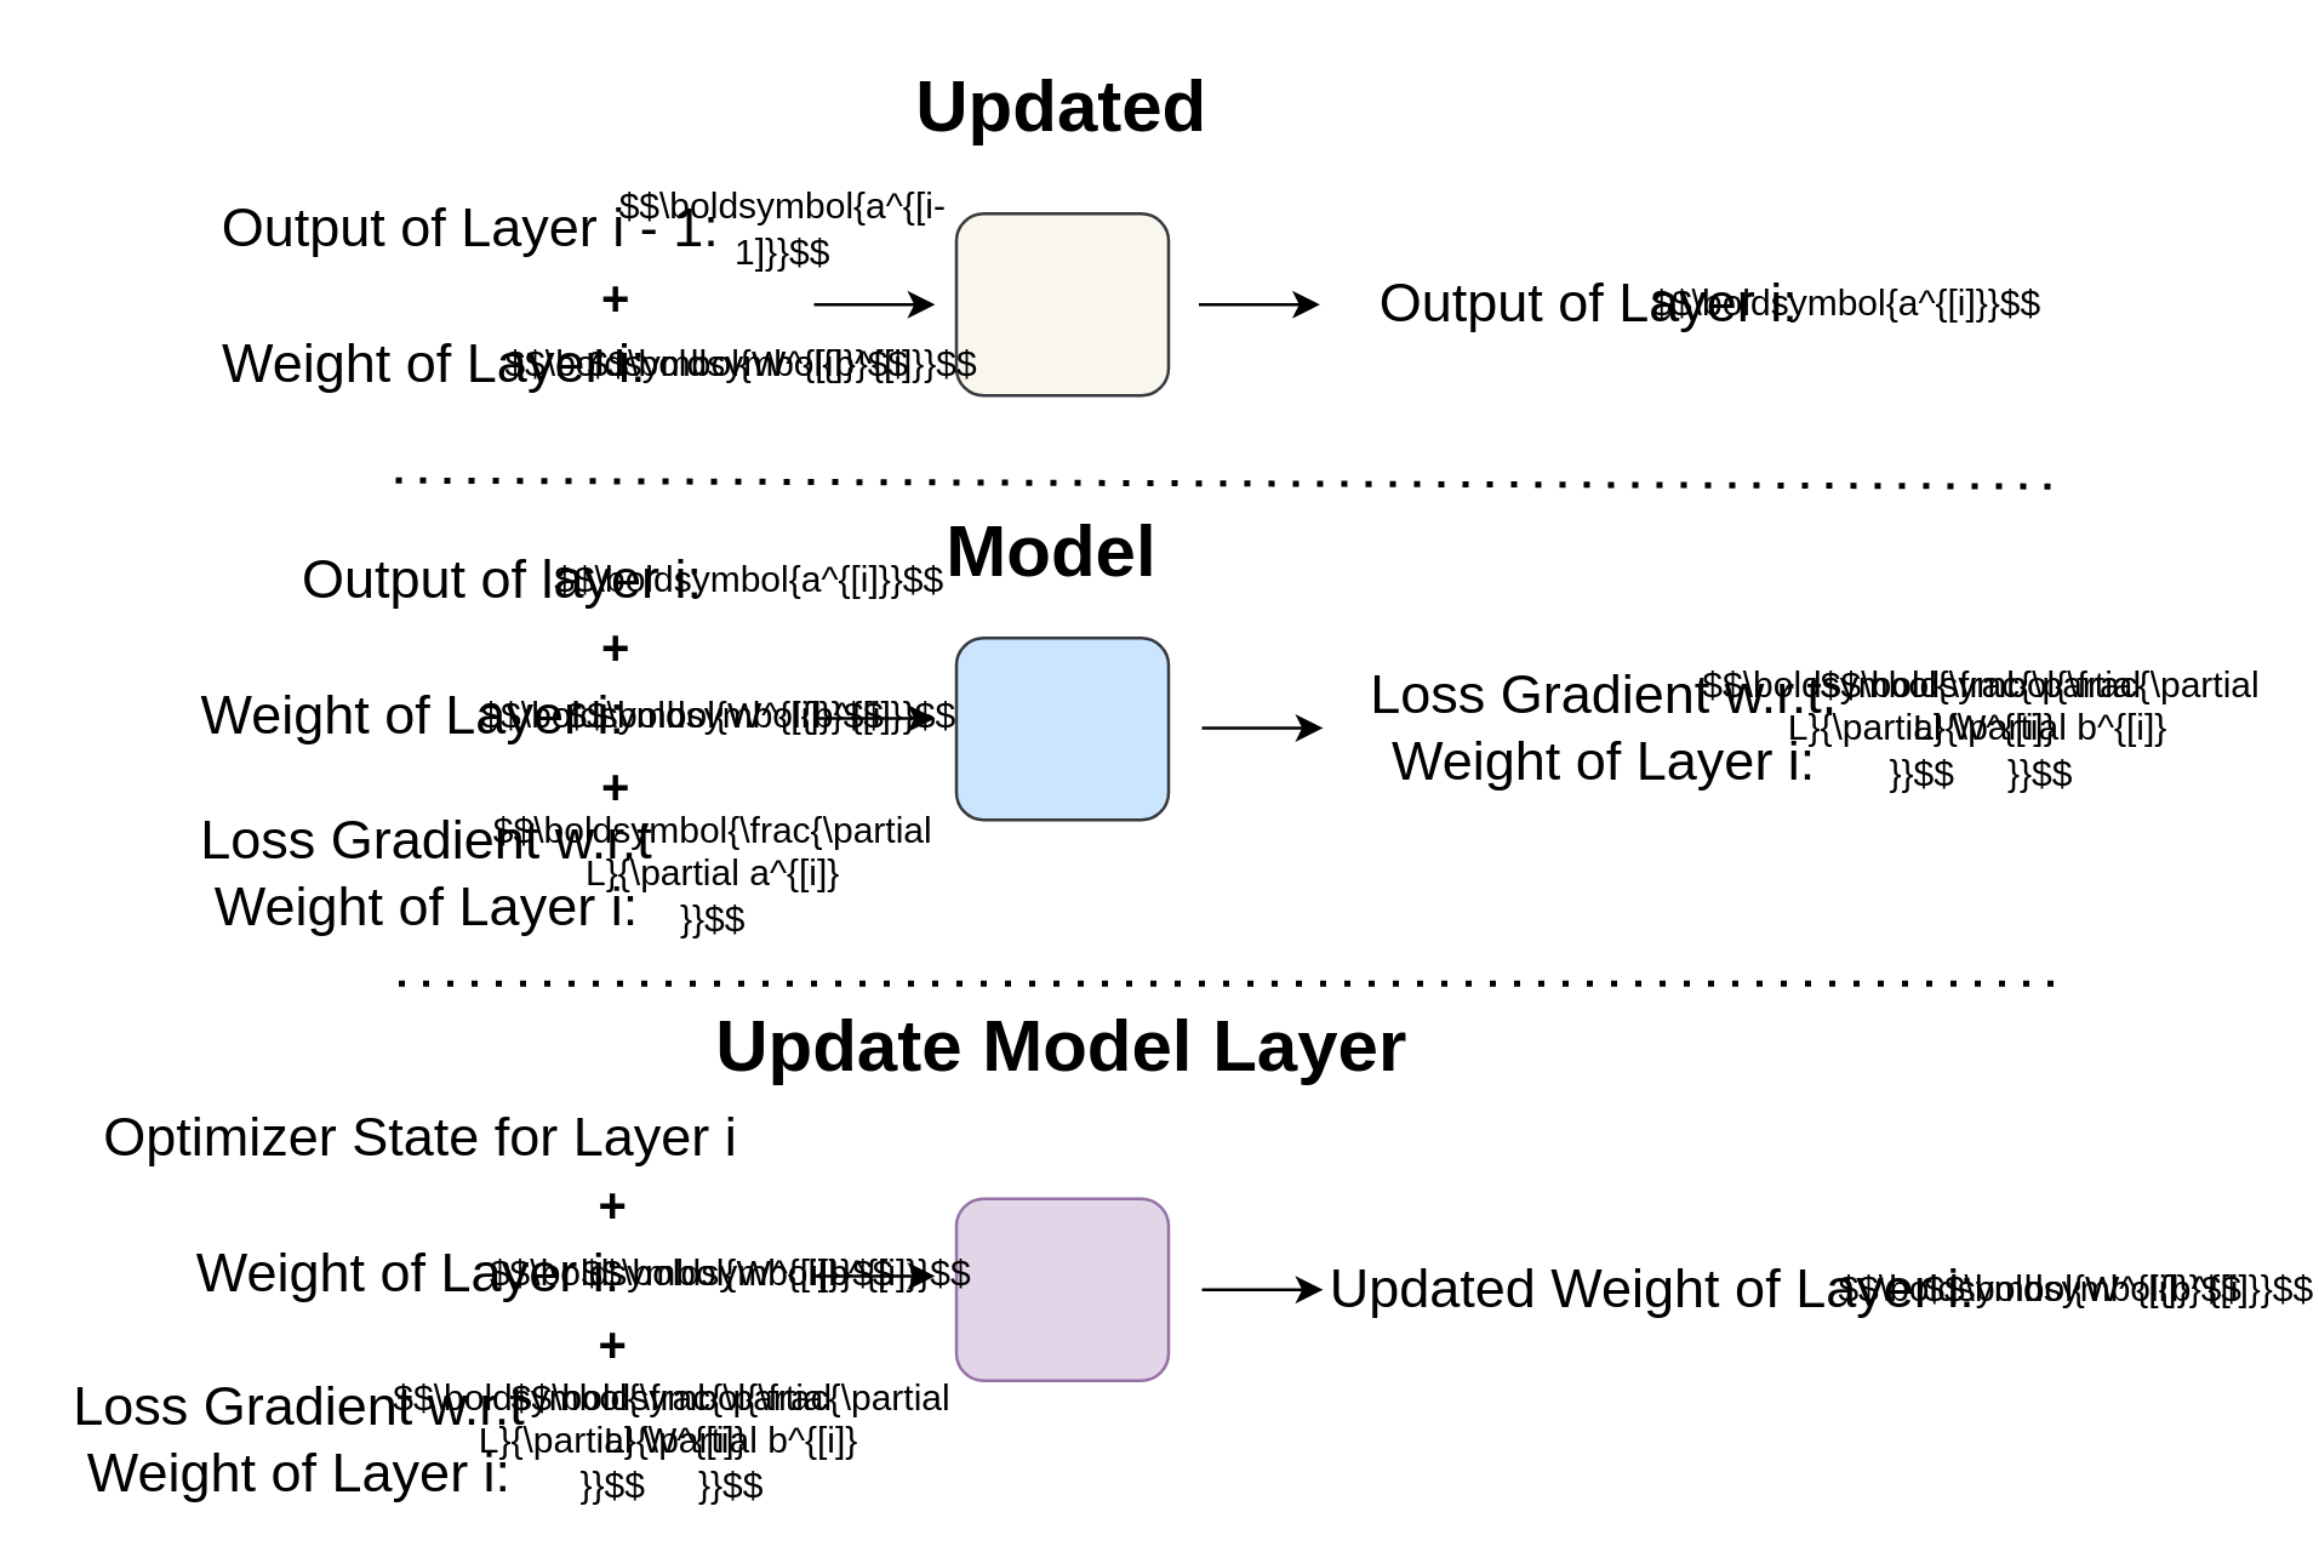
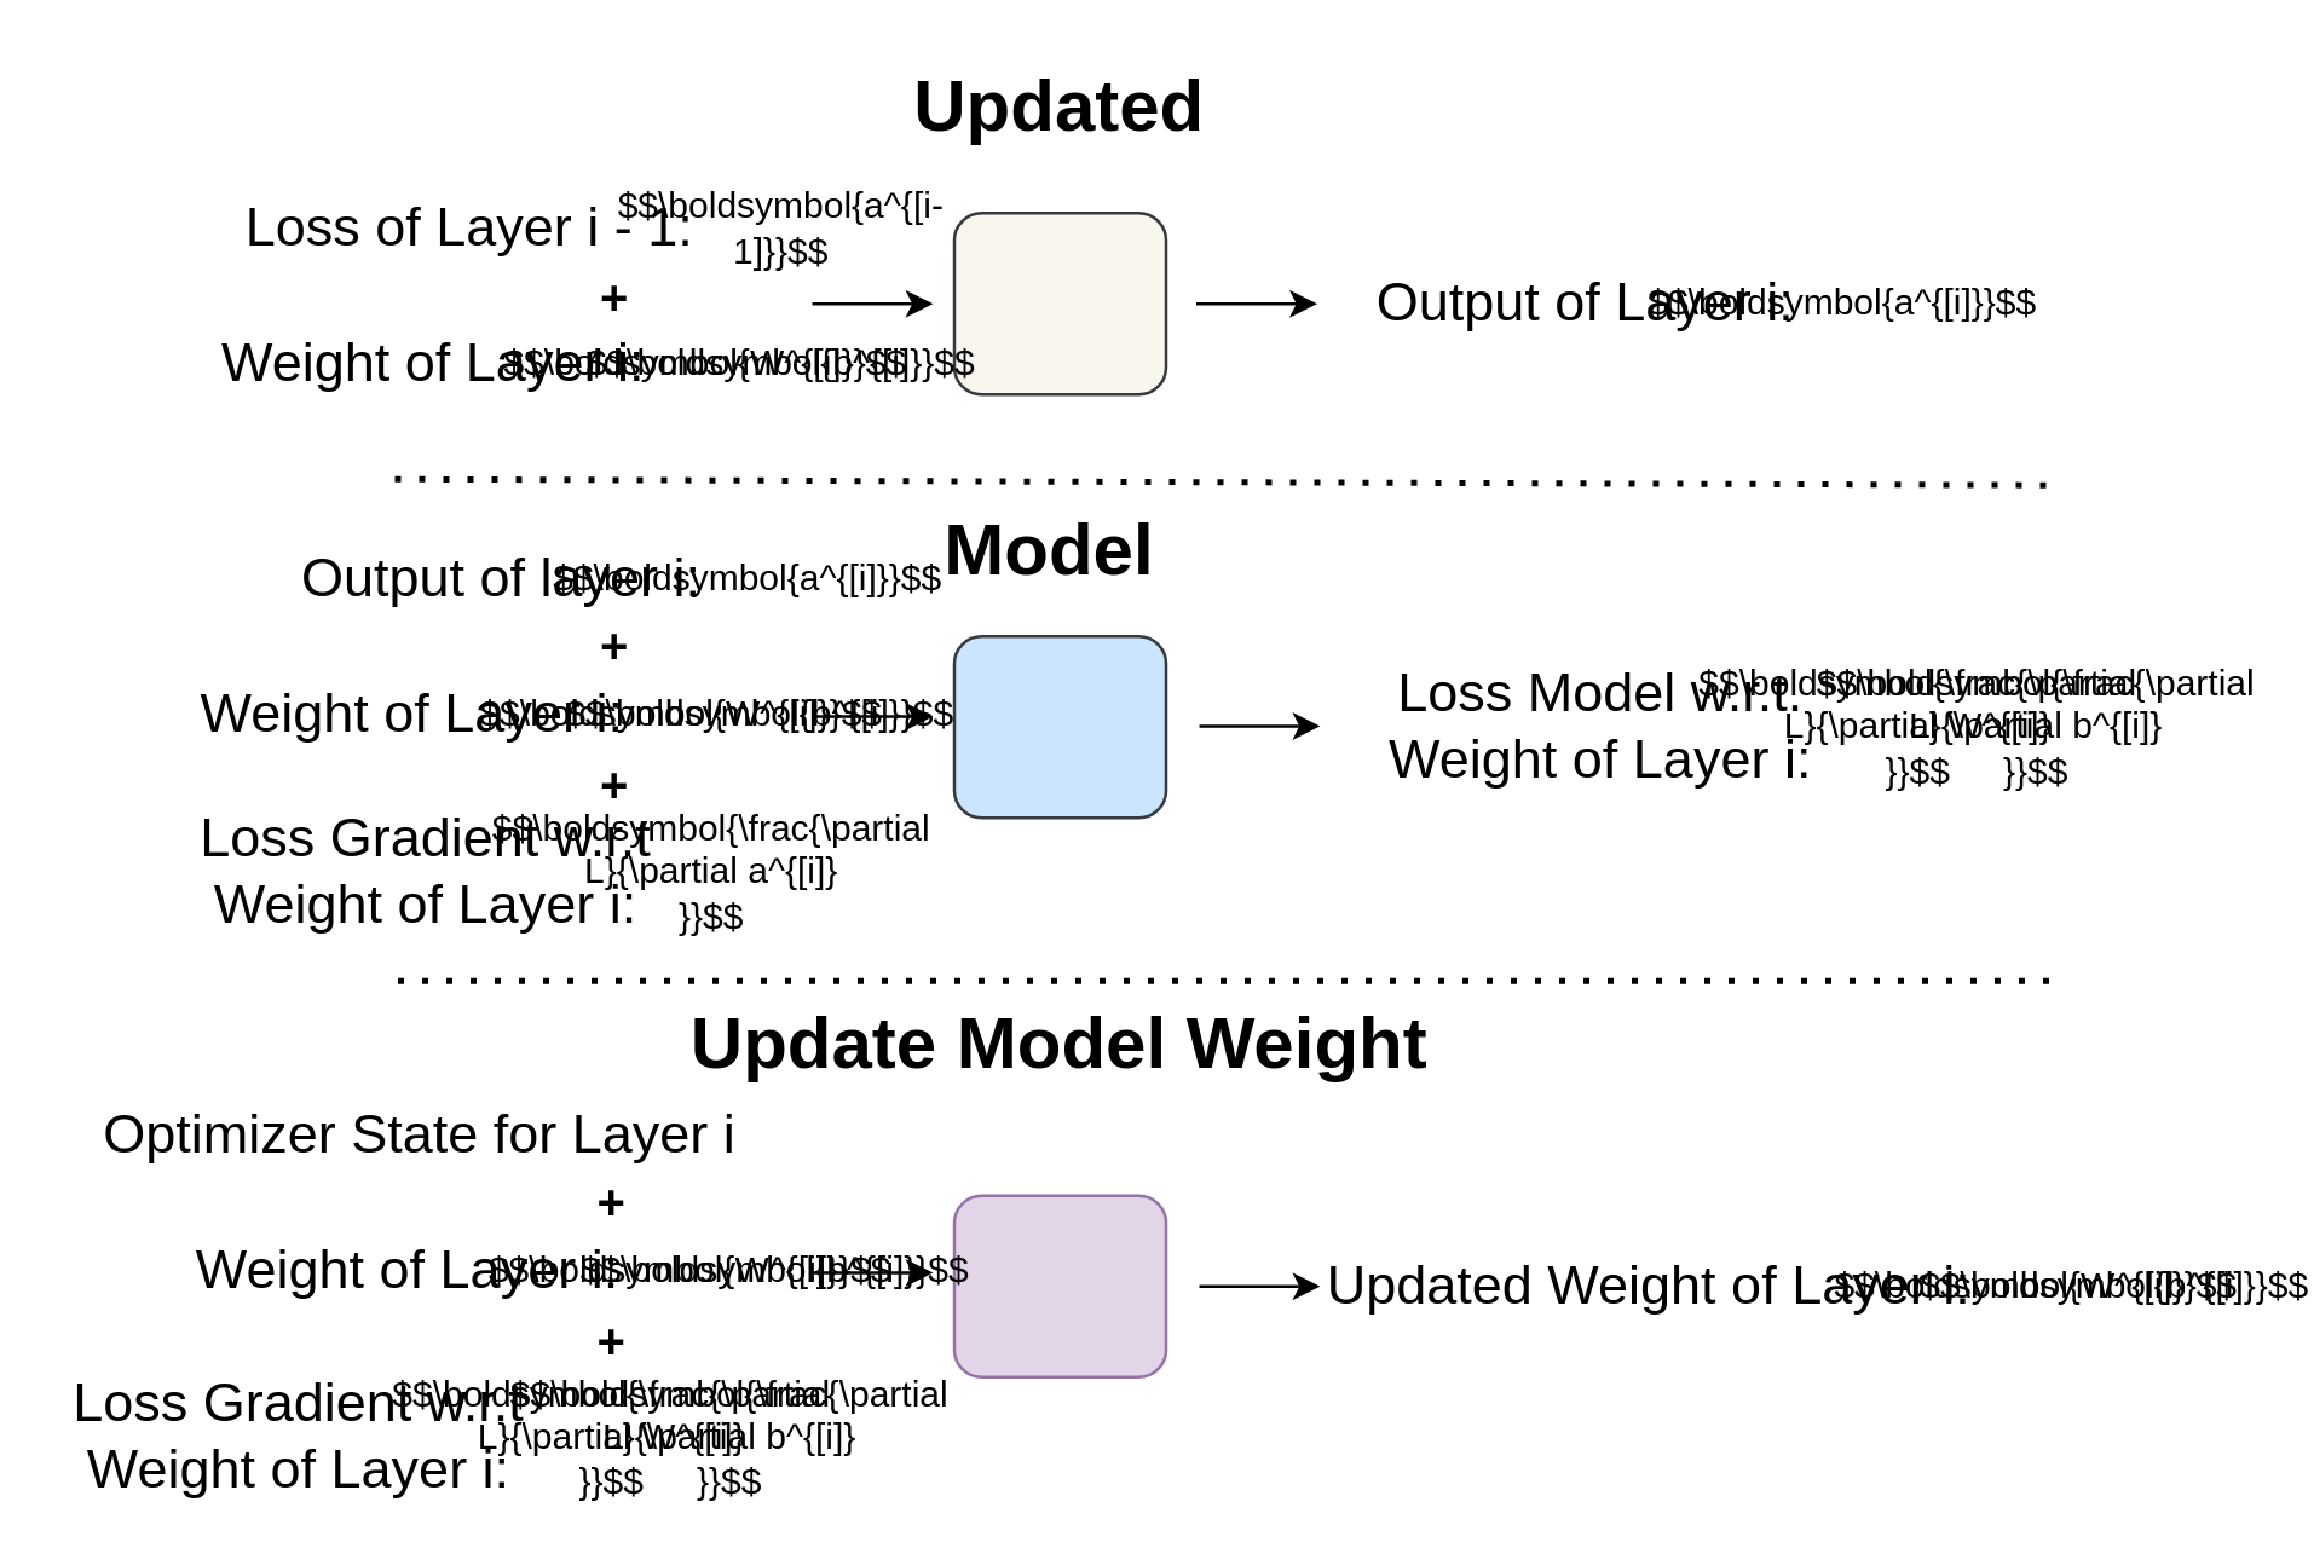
  <mxCell id="0" />
  <mxCell id="1" parent="0" />
  <mxCell id="2" value="&lt;span style=&quot;font-size: 24px;&quot;&gt;&lt;b&gt;Updated&lt;/b&gt;&lt;/span&gt;" style="text;html=1;strokeColor=none;fillColor=none;align=center;verticalAlign=middle;whiteSpace=wrap;rounded=0;" parent="1" vertex="1"><mxGeometry x="300" y="20" width="100" height="30" as="geometry" /></mxCell>
  <mxCell id="3" value="" style="endArrow=classic;html=1;rounded=0;entryX=0;entryY=0.5;entryDx=0;entryDy=0;" parent="1" edge="1"><mxGeometry width="50" height="50" relative="1" as="geometry"><mxPoint x="268" y="100" as="sourcePoint" /><mxPoint x="308" y="100" as="targetPoint" /></mxGeometry></mxCell>
- <mxCell id="4" value="&lt;span style=&quot;font-size: 18px;&quot;&gt;Output of Layer i - 1:&lt;/span&gt;" style="text;html=1;strokeColor=none;fillColor=none;align=center;verticalAlign=middle;whiteSpace=wrap;rounded=0;fontStyle=0" parent="1" vertex="1"><mxGeometry x="67" y="60" width="176" height="30" as="geometry" /></mxCell>
+ <mxCell id="4" value="&lt;span style=&quot;font-size: 18px;&quot;&gt;Loss of Layer i - 1:&lt;/span&gt;" style="text;html=1;strokeColor=none;fillColor=none;align=center;verticalAlign=middle;whiteSpace=wrap;rounded=0;fontStyle=0" parent="1" vertex="1"><mxGeometry x="67" y="60" width="176" height="30" as="geometry" /></mxCell>
  <mxCell id="5" value="" style="endArrow=classic;html=1;rounded=0;exitX=1;exitY=0.5;exitDx=0;exitDy=0;" parent="1" edge="1"><mxGeometry width="50" height="50" relative="1" as="geometry"><mxPoint x="395" y="100" as="sourcePoint" /><mxPoint x="435" y="100" as="targetPoint" /></mxGeometry></mxCell>
  <mxCell id="6" value="&lt;span style=&quot;font-size: 18px;&quot;&gt;Output of Layer i:&lt;/span&gt;" style="text;html=1;strokeColor=none;fillColor=none;align=center;verticalAlign=middle;whiteSpace=wrap;rounded=0;fontStyle=0" parent="1" vertex="1"><mxGeometry x="446" y="85" width="156" height="30" as="geometry" /></mxCell>
  <mxCell id="7" value="&lt;span style=&quot;font-size: 24px;&quot;&gt;&lt;b&gt;Model&amp;nbsp;&lt;/b&gt;&lt;/span&gt;" style="text;html=1;strokeColor=none;fillColor=none;align=center;verticalAlign=middle;whiteSpace=wrap;rounded=0;" parent="1" vertex="1"><mxGeometry x="300" y="167" width="100" height="30" as="geometry" /></mxCell>
  <mxCell id="8" value="" style="endArrow=none;dashed=1;html=1;dashPattern=1 3;strokeWidth=2;rounded=0;" parent="1" edge="1"><mxGeometry width="50" height="50" relative="1" as="geometry"><mxPoint x="130" y="158" as="sourcePoint" /><mxPoint x="680" y="160" as="targetPoint" /></mxGeometry></mxCell>
  <mxCell id="9" value="" style="endArrow=classic;html=1;rounded=0;entryX=0;entryY=0.5;entryDx=0;entryDy=0;" parent="1" edge="1"><mxGeometry width="50" height="50" relative="1" as="geometry"><mxPoint x="268" y="236.5" as="sourcePoint" /><mxPoint x="308" y="236.5" as="targetPoint" /></mxGeometry></mxCell>
  <mxCell id="10" value="&lt;span style=&quot;font-size: 18px;&quot;&gt;Output of layer i:&lt;/span&gt;" style="text;html=1;strokeColor=none;fillColor=none;align=center;verticalAlign=middle;whiteSpace=wrap;rounded=0;fontStyle=0" parent="1" vertex="1"><mxGeometry x="96" y="176" width="139" height="30" as="geometry" /></mxCell>
  <mxCell id="11" value="" style="endArrow=classic;html=1;rounded=0;exitX=1;exitY=0.5;exitDx=0;exitDy=0;" parent="1" edge="1"><mxGeometry width="50" height="50" relative="1" as="geometry"><mxPoint x="396" y="239.67" as="sourcePoint" /><mxPoint x="436" y="239.67" as="targetPoint" /></mxGeometry></mxCell>
  <mxCell id="12" value="&lt;span style=&quot;font-size: 18px;&quot;&gt;Loss Gradient w.r.t &lt;br&gt;Weight of Layer i:&lt;/span&gt;" style="text;html=1;strokeColor=none;fillColor=none;align=center;verticalAlign=middle;whiteSpace=wrap;rounded=0;fontStyle=0" parent="1" vertex="1"><mxGeometry x="20" y="460" width="157" height="30" as="geometry" /></mxCell>
  <mxCell id="13" value="" style="rounded=1;whiteSpace=wrap;html=1;fillColor=#f9f7ed;strokeColor=#36393d;" parent="1" vertex="1"><mxGeometry x="315" y="70" width="70" height="60" as="geometry" /></mxCell>
  <mxCell id="14" value="&lt;b&gt;&lt;font style=&quot;font-size: 16px;&quot;&gt;+&lt;/font&gt;&lt;/b&gt;" style="text;html=1;strokeColor=none;fillColor=none;align=center;verticalAlign=middle;whiteSpace=wrap;rounded=0;" parent="1" vertex="1"><mxGeometry x="173" y="83" width="60" height="30" as="geometry" /></mxCell>
  <mxCell id="15" value="&lt;span style=&quot;font-size: 18px;&quot;&gt;&lt;span&gt;Weight of Layer i:&lt;/span&gt;&lt;/span&gt;" style="text;html=1;strokeColor=none;fillColor=none;align=center;verticalAlign=middle;whiteSpace=wrap;rounded=0;fontStyle=0" parent="1" vertex="1"><mxGeometry x="70" y="105.4" width="145.5" height="30" as="geometry" /></mxCell>
  <mxCell id="16" value="" style="rounded=1;whiteSpace=wrap;html=1;fillColor=#cce5ff;strokeColor=#36393d;" parent="1" vertex="1"><mxGeometry x="315" y="210" width="70" height="60" as="geometry" /></mxCell>
  <mxCell id="17" value="&lt;b&gt;&lt;font style=&quot;font-size: 16px;&quot;&gt;+&lt;/font&gt;&lt;/b&gt;" style="text;html=1;strokeColor=none;fillColor=none;align=center;verticalAlign=middle;whiteSpace=wrap;rounded=0;" parent="1" vertex="1"><mxGeometry x="173" y="197" width="60" height="31" as="geometry" /></mxCell>
  <mxCell id="18" value="&lt;span style=&quot;font-size: 18px;&quot;&gt;&lt;span&gt;Weight of Layer i:&lt;/span&gt;&lt;/span&gt;" style="text;html=1;strokeColor=none;fillColor=none;align=center;verticalAlign=middle;whiteSpace=wrap;rounded=0;fontStyle=0" parent="1" vertex="1"><mxGeometry x="61" y="221" width="150" height="30" as="geometry" /></mxCell>
  <mxCell id="19" value="$$\boldsymbol{\frac{\partial L}{\partial a^{[i]}&lt;br&gt;}}$$" style="text;html=1;strokeColor=none;fillColor=none;align=center;verticalAlign=middle;whiteSpace=wrap;rounded=0;" parent="1" vertex="1"><mxGeometry x="205" y="273" width="60" height="30" as="geometry" /></mxCell>
  <mxCell id="20" value="&lt;span style=&quot;font-size: 18px;&quot;&gt;Loss Gradient w.r.t Weight of Layer i:&lt;/span&gt;" style="text;html=1;strokeColor=none;fillColor=none;align=center;verticalAlign=middle;whiteSpace=wrap;rounded=0;fontStyle=0" parent="1" vertex="1"><mxGeometry x="50.25" y="273" width="181.25" height="30" as="geometry" /></mxCell>
  <mxCell id="21" value="&lt;b&gt;&lt;font style=&quot;font-size: 16px;&quot;&gt;+&lt;/font&gt;&lt;/b&gt;" style="text;html=1;strokeColor=none;fillColor=none;align=center;verticalAlign=middle;whiteSpace=wrap;rounded=0;" parent="1" vertex="1"><mxGeometry x="173" y="244" width="60" height="30" as="geometry" /></mxCell>
  <mxCell id="22" value="$$\boldsymbol{a^{[i-1]}}$$" style="text;html=1;strokeColor=none;fillColor=none;align=center;verticalAlign=middle;whiteSpace=wrap;rounded=0;" parent="1" vertex="1"><mxGeometry x="228" y="60" width="60" height="30" as="geometry" /></mxCell>
  <mxCell id="23" value="$$\boldsymbol{W^{[i]}}$$" style="text;html=1;strokeColor=none;fillColor=none;align=center;verticalAlign=middle;whiteSpace=wrap;rounded=0;" parent="1" vertex="1"><mxGeometry x="203" y="105.4" width="60" height="30" as="geometry" /></mxCell>
  <mxCell id="24" value="$$\boldsymbol{b^{[i]}}$$" style="text;html=1;strokeColor=none;fillColor=none;align=center;verticalAlign=middle;whiteSpace=wrap;rounded=0;" parent="1" vertex="1"><mxGeometry x="228" y="105.4" width="60" height="30" as="geometry" /></mxCell>
  <mxCell id="25" value="$$\boldsymbol{a^{[i]}}$$" style="text;html=1;strokeColor=none;fillColor=none;align=center;verticalAlign=middle;whiteSpace=wrap;rounded=0;" parent="1" vertex="1"><mxGeometry x="579" y="85" width="60" height="30" as="geometry" /></mxCell>
  <mxCell id="26" value="$$\boldsymbol{a^{[i]}}$$" style="text;html=1;strokeColor=none;fillColor=none;align=center;verticalAlign=middle;whiteSpace=wrap;rounded=0;" parent="1" vertex="1"><mxGeometry x="217" y="176" width="60" height="30" as="geometry" /></mxCell>
  <mxCell id="27" value="$$\boldsymbol{W^{[i]}}$$" style="text;html=1;strokeColor=none;fillColor=none;align=center;verticalAlign=middle;whiteSpace=wrap;rounded=0;" parent="1" vertex="1"><mxGeometry x="195" y="221" width="60" height="30" as="geometry" /></mxCell>
  <mxCell id="28" value="$$\boldsymbol{b^{[i]}}$$" style="text;html=1;strokeColor=none;fillColor=none;align=center;verticalAlign=middle;whiteSpace=wrap;rounded=0;" parent="1" vertex="1"><mxGeometry x="221" y="221" width="60" height="30" as="geometry" /></mxCell>
- <mxCell id="29" value="&lt;span style=&quot;font-size: 24px;&quot;&gt;&lt;b&gt;Update Model Layer&lt;/b&gt;&lt;/span&gt;" style="text;html=1;strokeColor=none;fillColor=none;align=center;verticalAlign=middle;whiteSpace=wrap;rounded=0;" parent="1" vertex="1"><mxGeometry x="203" y="330" width="293.5" height="30" as="geometry" /></mxCell>
+ <mxCell id="29" value="&lt;span style=&quot;font-size: 24px;&quot;&gt;&lt;b&gt;Update Model Weight&lt;/b&gt;&lt;/span&gt;" style="text;html=1;strokeColor=none;fillColor=none;align=center;verticalAlign=middle;whiteSpace=wrap;rounded=0;" parent="1" vertex="1"><mxGeometry x="203" y="330" width="293.5" height="30" as="geometry" /></mxCell>
  <mxCell id="30" value="" style="endArrow=none;dashed=1;html=1;dashPattern=1 3;strokeWidth=2;rounded=0;" parent="1" edge="1"><mxGeometry width="50" height="50" relative="1" as="geometry"><mxPoint x="131" y="324" as="sourcePoint" /><mxPoint x="680" y="324" as="targetPoint" /></mxGeometry></mxCell>
  <mxCell id="31" value="" style="endArrow=classic;html=1;rounded=0;entryX=0;entryY=0.5;entryDx=0;entryDy=0;" parent="1" edge="1"><mxGeometry width="50" height="50" relative="1" as="geometry"><mxPoint x="268" y="420.5" as="sourcePoint" /><mxPoint x="308" y="420.5" as="targetPoint" /></mxGeometry></mxCell>
  <mxCell id="32" value="&lt;span style=&quot;font-size: 18px;&quot;&gt;&lt;span&gt;Optimizer State for Layer i&lt;/span&gt;&lt;/span&gt;" style="text;html=1;strokeColor=none;fillColor=none;align=center;verticalAlign=middle;whiteSpace=wrap;rounded=0;fontStyle=0" parent="1" vertex="1"><mxGeometry x="30" y="360" width="217" height="30" as="geometry" /></mxCell>
  <mxCell id="33" value="" style="endArrow=classic;html=1;rounded=0;exitX=1;exitY=0.5;exitDx=0;exitDy=0;" parent="1" edge="1"><mxGeometry width="50" height="50" relative="1" as="geometry"><mxPoint x="396" y="425" as="sourcePoint" /><mxPoint x="436" y="425" as="targetPoint" /></mxGeometry></mxCell>
  <mxCell id="34" value="" style="rounded=1;whiteSpace=wrap;html=1;fillColor=#e1d5e7;strokeColor=#9673a6;" parent="1" vertex="1"><mxGeometry x="315" y="395" width="70" height="60" as="geometry" /></mxCell>
  <mxCell id="35" value="&lt;b&gt;&lt;font style=&quot;font-size: 16px;&quot;&gt;+&lt;/font&gt;&lt;/b&gt;" style="text;html=1;strokeColor=none;fillColor=none;align=center;verticalAlign=middle;whiteSpace=wrap;rounded=0;" parent="1" vertex="1"><mxGeometry x="172" y="381" width="60" height="31" as="geometry" /></mxCell>
  <mxCell id="36" value="&lt;span style=&quot;font-size: 18px;&quot;&gt;&lt;span&gt;Weight of Layer i:&lt;/span&gt;&lt;/span&gt;" style="text;html=1;strokeColor=none;fillColor=none;align=center;verticalAlign=middle;whiteSpace=wrap;rounded=0;fontStyle=0" parent="1" vertex="1"><mxGeometry x="58" y="405" width="153" height="30" as="geometry" /></mxCell>
  <mxCell id="37" value="&lt;b&gt;&lt;font style=&quot;font-size: 16px;&quot;&gt;+&lt;/font&gt;&lt;/b&gt;" style="text;html=1;strokeColor=none;fillColor=none;align=center;verticalAlign=middle;whiteSpace=wrap;rounded=0;" parent="1" vertex="1"><mxGeometry x="172" y="428" width="60" height="30" as="geometry" /></mxCell>
  <mxCell id="38" value="$$\boldsymbol{W^{[i]}}$$" style="text;html=1;strokeColor=none;fillColor=none;align=center;verticalAlign=middle;whiteSpace=wrap;rounded=0;" parent="1" vertex="1"><mxGeometry x="198" y="405" width="60" height="30" as="geometry" /></mxCell>
  <mxCell id="39" value="$$\boldsymbol{b^{[i]}}$$" style="text;html=1;strokeColor=none;fillColor=none;align=center;verticalAlign=middle;whiteSpace=wrap;rounded=0;" parent="1" vertex="1"><mxGeometry x="226" y="405" width="60" height="30" as="geometry" /></mxCell>
  <mxCell id="40" value="$$\boldsymbol{\frac{\partial L}{\partial W^{[i]}&lt;br&gt;}}$$" style="text;html=1;strokeColor=none;fillColor=none;align=center;verticalAlign=middle;whiteSpace=wrap;rounded=0;" parent="1" vertex="1"><mxGeometry x="172" y="460" width="60" height="30" as="geometry" /></mxCell>
  <mxCell id="41" value="$$\boldsymbol{\frac{\partial L}{\partial b^{[i]}&lt;br&gt;}}$$" style="text;html=1;strokeColor=none;fillColor=none;align=center;verticalAlign=middle;whiteSpace=wrap;rounded=0;" parent="1" vertex="1"><mxGeometry x="211" y="460" width="60" height="30" as="geometry" /></mxCell>
- <mxCell id="42" value="&lt;span style=&quot;font-size: 18px;&quot;&gt;Loss Gradient w.r.t. &lt;br&gt;Weight of Layer i:&lt;/span&gt;" style="text;html=1;strokeColor=none;fillColor=none;align=center;verticalAlign=middle;whiteSpace=wrap;rounded=0;fontStyle=0" parent="1" vertex="1"><mxGeometry x="446" y="225" width="165.75" height="30" as="geometry" /></mxCell>
+ <mxCell id="42" value="&lt;span style=&quot;font-size: 18px;&quot;&gt;Loss Model w.r.t. &lt;br&gt;Weight of Layer i:&lt;/span&gt;" style="text;html=1;strokeColor=none;fillColor=none;align=center;verticalAlign=middle;whiteSpace=wrap;rounded=0;fontStyle=0" parent="1" vertex="1"><mxGeometry x="446" y="225" width="165.75" height="30" as="geometry" /></mxCell>
  <mxCell id="43" value="$$\boldsymbol{\frac{\partial L}{\partial W^{[i]}&lt;br&gt;}}$$" style="text;html=1;strokeColor=none;fillColor=none;align=center;verticalAlign=middle;whiteSpace=wrap;rounded=0;" parent="1" vertex="1"><mxGeometry x="604" y="225" width="60" height="30" as="geometry" /></mxCell>
  <mxCell id="44" value="$$\boldsymbol{\frac{\partial L}{\partial b^{[i]}&lt;br&gt;}}$$" style="text;html=1;strokeColor=none;fillColor=none;align=center;verticalAlign=middle;whiteSpace=wrap;rounded=0;" parent="1" vertex="1"><mxGeometry x="643" y="225" width="60" height="30" as="geometry" /></mxCell>
  <mxCell id="45" value="&lt;span style=&quot;font-size: 18px;&quot;&gt;&lt;span&gt;Updated Weight of Layer i:&lt;/span&gt;&lt;/span&gt;" style="text;html=1;strokeColor=none;fillColor=none;align=center;verticalAlign=middle;whiteSpace=wrap;rounded=0;fontStyle=0" parent="1" vertex="1"><mxGeometry x="435" y="410" width="220" height="30" as="geometry" /></mxCell>
  <mxCell id="46" value="$$\boldsymbol{W^{[i]}}$$" style="text;html=1;strokeColor=none;fillColor=none;align=center;verticalAlign=middle;whiteSpace=wrap;rounded=0;" parent="1" vertex="1"><mxGeometry x="643" y="410" width="60" height="30" as="geometry" /></mxCell>
  <mxCell id="47" value="$$\boldsymbol{b^{[i]}}$$" style="text;html=1;strokeColor=none;fillColor=none;align=center;verticalAlign=middle;whiteSpace=wrap;rounded=0;" parent="1" vertex="1"><mxGeometry x="669" y="410" width="60" height="30" as="geometry" /></mxCell>
